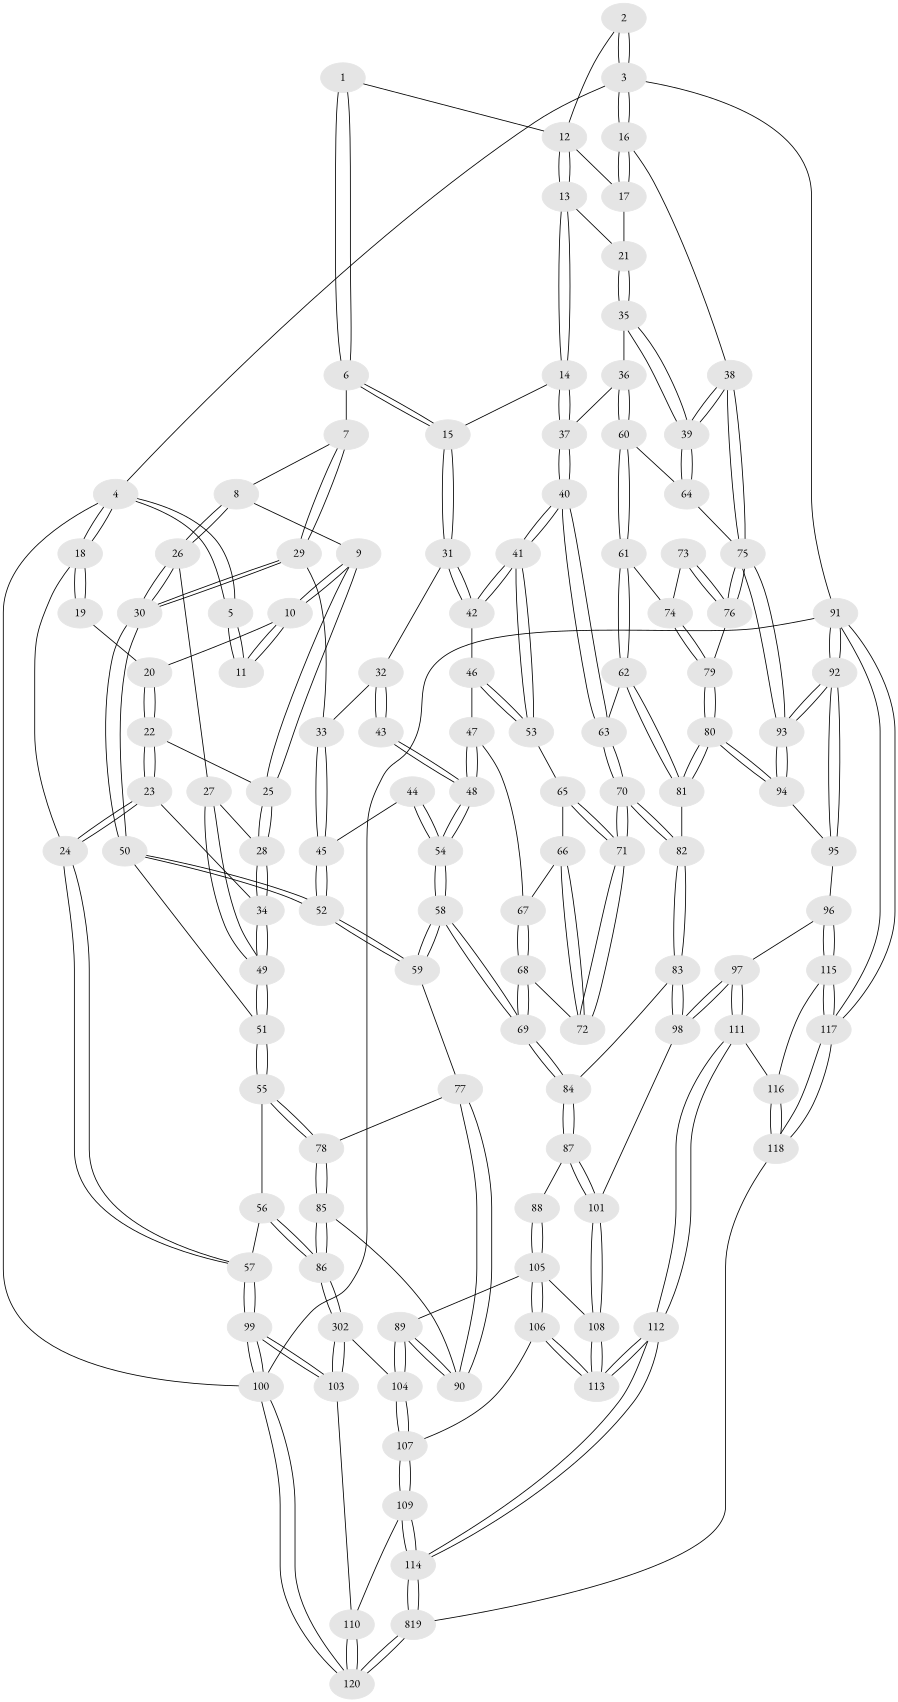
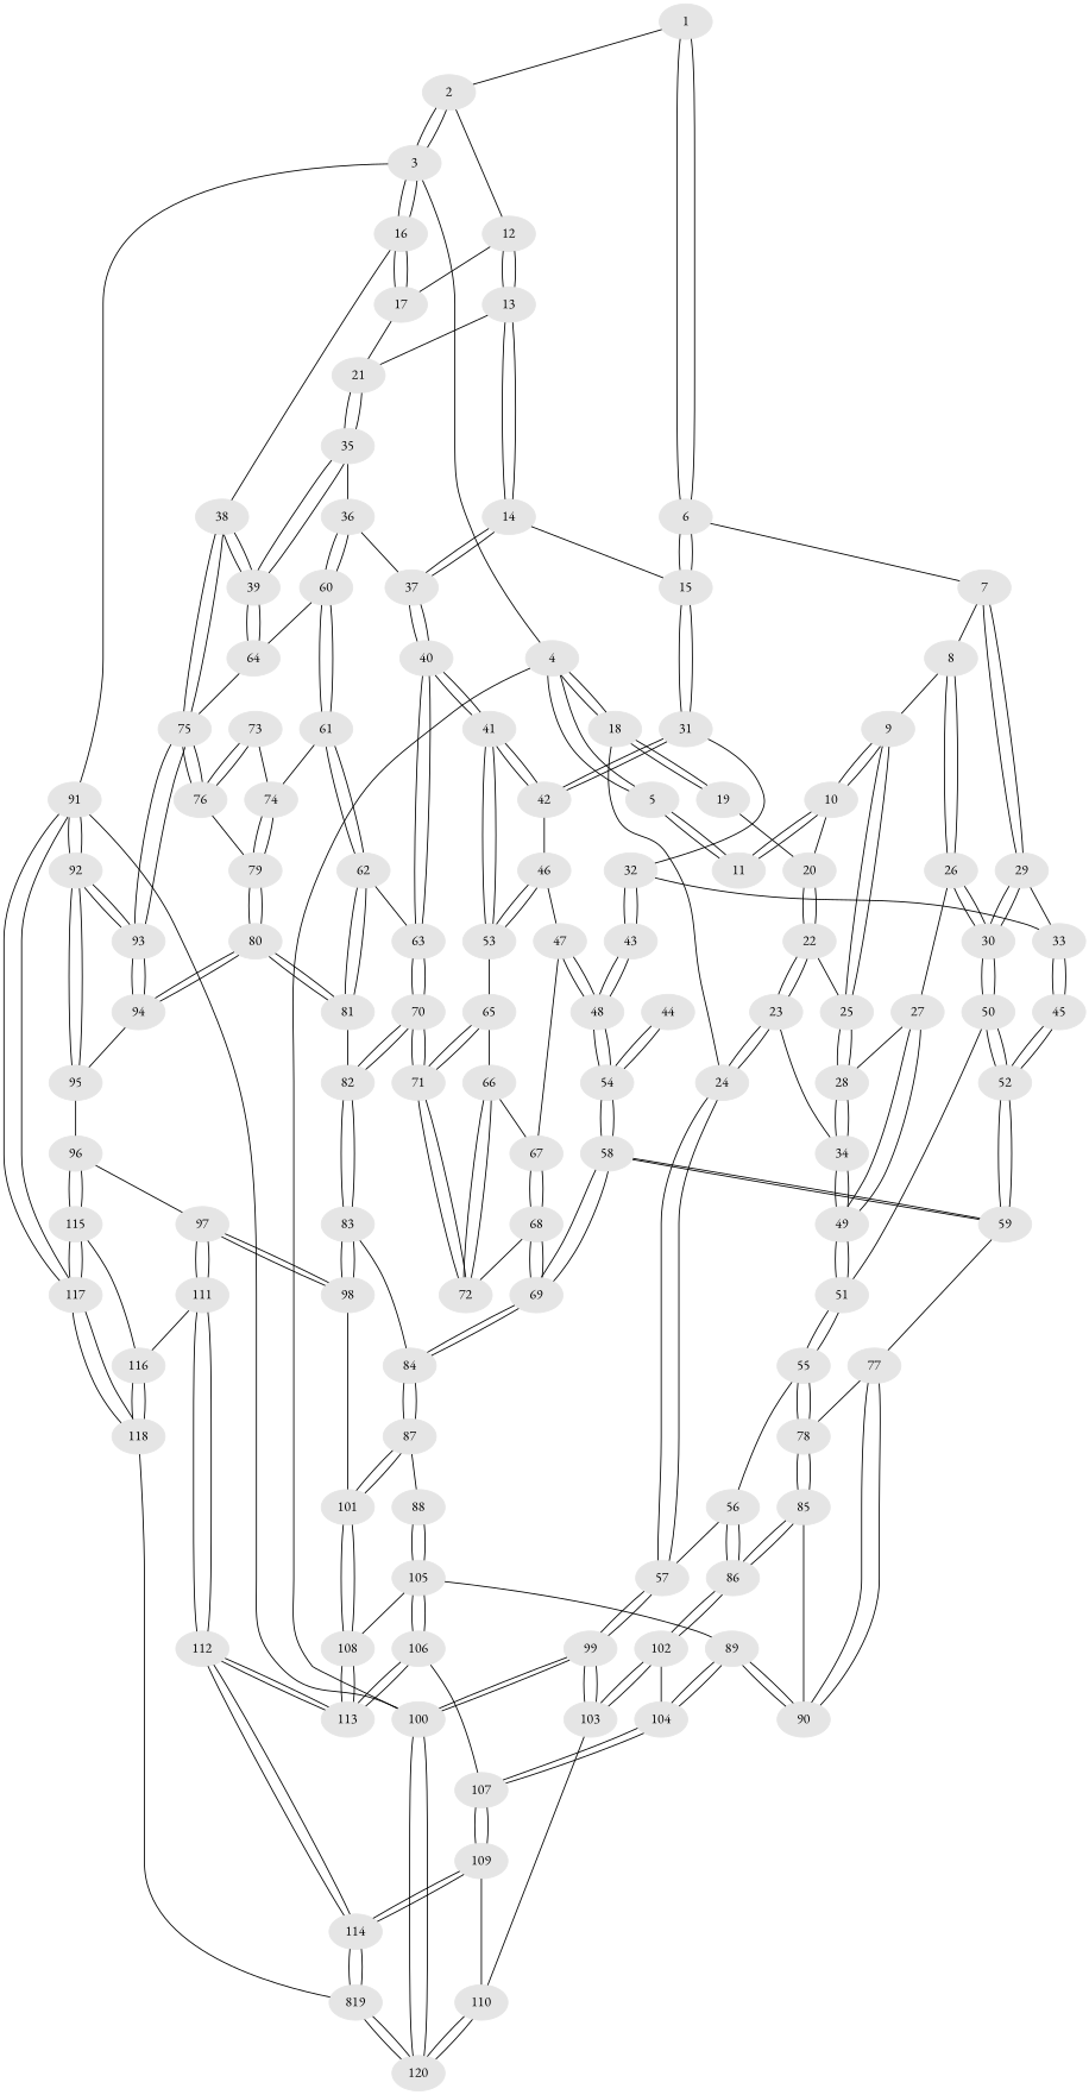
  graph {
    fontname="EB Garamond"
    node [color=gray90 fontname="EB Garamond" style=filled]
    edge [fontname="EB Garamond"]
    1
    2
    6
    3
    12
    7
    15
    4
    16
    91
    13
    17
    5
    18
    100
    38
    92
    117
    11
    19
    24
    120
    8
    29
    31
    9
    26
    30
    33
    10
    25
    27
    20
    28
    22
    14
    21
    37
    35
    40
    32
    42
    39
    75
    57
    23
    36
    34
    49
    99
    50
    51
    45
    52
    43
    46
    48
    60
    64
    61
    41
    63
    76
    93
    53
    70
    65
    47
    44
    54
    58
    59
    67
    68
    55
    56
    78
    77
    66
    71
    69
    86
    85
-   102 [label=302]
+   102
    103
    84
    90
    62
    74
    81
    79
    82
    73
    72
    87
    83
    80
    94
    95
    98
    101
    88
    104
    105
    108
    89
    106
    107
    118
    96
    97
    115
    111
    116
    112
    110
    113
    109
    114
    n120 [label=819]
-   1 -- 12
+   1 -- 2
    1 -- 6
    1 -- 6
    2 -- 3
    2 -- 3
    2 -- 12
    6 -- 7
    6 -- 15
    6 -- 15
    3 -- 4
    3 -- 16
    3 -- 16
    3 -- 91
    12 -- 13
    12 -- 13
    12 -- 17
    7 -- 8
    7 -- 29
    7 -- 29
    15 -- 31
    15 -- 31
    4 -- 5
    4 -- 5
    4 -- 18
    4 -- 18
    4 -- 100
    16 -- 17
    16 -- 17
    16 -- 38
    91 -- 100
    91 -- 92
    91 -- 92
    91 -- 117
    91 -- 117
    13 -- 14
    13 -- 14
    13 -- 21
    17 -- 21
    5 -- 11
    5 -- 11
    18 -- 19
    18 -- 19
    18 -- 24
    100 -- 120
    100 -- 120
    38 -- 39
    38 -- 39
    38 -- 75
    38 -- 75
    92 -- 93
    92 -- 93
    92 -- 95
    92 -- 95
    117 -- 118
    117 -- 118
    19 -- 20
    24 -- 57
    24 -- 57
    8 -- 9
    8 -- 26
    8 -- 26
    29 -- 30
    29 -- 30
    29 -- 33
    31 -- 32
    31 -- 42
    31 -- 42
    9 -- 10
    9 -- 10
    9 -- 25
    9 -- 25
    26 -- 30
    26 -- 30
    26 -- 27
    30 -- 50
    30 -- 50
    33 -- 45
    33 -- 45
    10 -- 11
    10 -- 11
    10 -- 20
    25 -- 28
    25 -- 28
    27 -- 28
    27 -- 49
    27 -- 49
    20 -- 22
    20 -- 22
    28 -- 34
    28 -- 34
    22 -- 25
    22 -- 23
    22 -- 23
    14 -- 15
    14 -- 37
    14 -- 37
    21 -- 35
    21 -- 35
    37 -- 40
    37 -- 40
    35 -- 39
    35 -- 39
    35 -- 36
    40 -- 41
    40 -- 41
    40 -- 63
    40 -- 63
    32 -- 33
    32 -- 43
    32 -- 43
    42 -- 46
    39 -- 64
    39 -- 64
    75 -- 76
    75 -- 76
    75 -- 93
    75 -- 93
    57 -- 99
    57 -- 99
    23 -- 24
    23 -- 24
    23 -- 34
    36 -- 37
    36 -- 60
    36 -- 60
    34 -- 49
    34 -- 49
    49 -- 51
    49 -- 51
    99 -- 100
    99 -- 100
    99 -- 103
    99 -- 103
    50 -- 51
    50 -- 52
    50 -- 52
    51 -- 55
    51 -- 55
    45 -- 52
    45 -- 52
    52 -- 59
    52 -- 59
    43 -- 48
    43 -- 48
    46 -- 53
    46 -- 53
    46 -- 47
    48 -- 54
    48 -- 54
    60 -- 64
    60 -- 61
    60 -- 61
    64 -- 75
    61 -- 62
    61 -- 62
    61 -- 74
    41 -- 42
    41 -- 42
    41 -- 53
    41 -- 53
    63 -- 70
    63 -- 70
    76 -- 79
    93 -- 94
    93 -- 94
    53 -- 65
    70 -- 71
    70 -- 71
    70 -- 82
    70 -- 82
    65 -- 66
    65 -- 71
    65 -- 71
    47 -- 48
    47 -- 48
    47 -- 67
-   44 -- 45
    44 -- 54
    44 -- 54
    54 -- 58
    54 -- 58
    58 -- 59
    58 -- 59
    58 -- 69
    58 -- 69
    59 -- 77
    67 -- 68
    67 -- 68
    68 -- 69
    68 -- 69
    68 -- 72
    55 -- 56
    55 -- 78
    55 -- 78
    56 -- 57
    56 -- 86
    56 -- 86
    78 -- 85
    78 -- 85
    77 -- 78
    77 -- 90
    77 -- 90
    66 -- 67
    66 -- 72
    66 -- 72
    71 -- 72
    71 -- 72
    69 -- 84
    69 -- 84
    86 -- 102
    86 -- 102
    85 -- 86
    85 -- 86
    85 -- 90
    102 -- 103
    102 -- 103
    102 -- 104
    103 -- 110
    84 -- 87
    84 -- 87
    62 -- 63
    62 -- 81
    62 -- 81
    74 -- 79
    74 -- 79
    81 -- 82
    79 -- 80
    79 -- 80
    82 -- 83
    82 -- 83
    73 -- 76
    73 -- 76
    73 -- 74
    87 -- 101
    87 -- 101
    87 -- 88
    83 -- 84
    83 -- 98
    83 -- 98
    80 -- 81
    80 -- 81
    80 -- 94
    80 -- 94
    94 -- 95
    95 -- 96
    98 -- 101
    101 -- 108
    101 -- 108
    88 -- 105
    88 -- 105
    104 -- 107
    104 -- 107
    105 -- 108
    105 -- 89
    105 -- 106
    105 -- 106
    108 -- 113
    108 -- 113
    89 -- 90
    89 -- 90
    89 -- 104
    89 -- 104
    106 -- 107
    106 -- 113
    106 -- 113
    107 -- 109
    107 -- 109
    118 -- n120
    96 -- 97
    96 -- 115
    96 -- 115
    97 -- 98
    97 -- 98
    97 -- 111
    97 -- 111
    115 -- 117
    115 -- 117
    115 -- 116
    111 -- 116
    111 -- 112
    111 -- 112
    116 -- 118
    116 -- 118
    112 -- 113
    112 -- 113
    112 -- 114
    112 -- 114
    110 -- 120
    110 -- 120
    109 -- 110
    109 -- 114
    109 -- 114
    114 -- n120
    114 -- n120
    n120 -- 120
    n120 -- 120
  }
